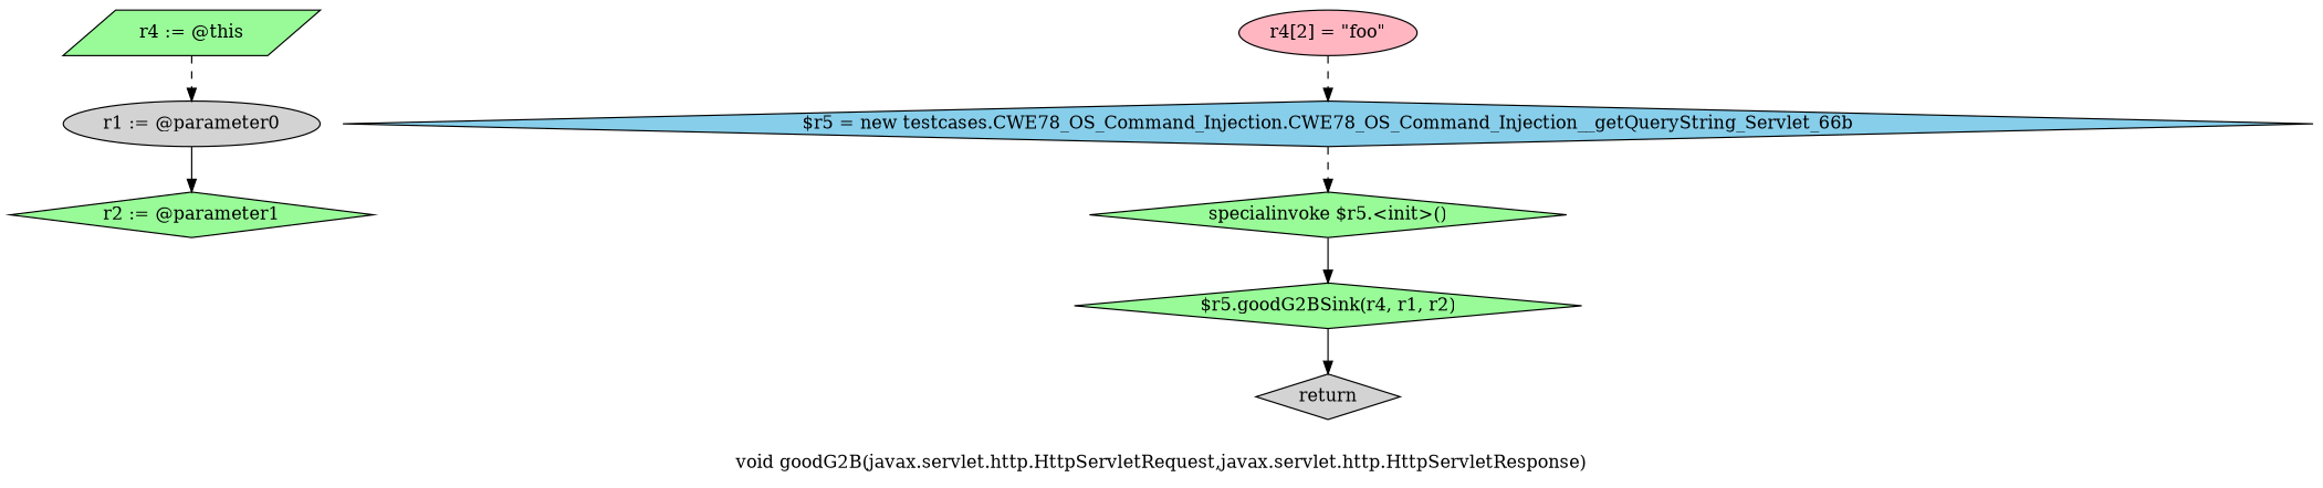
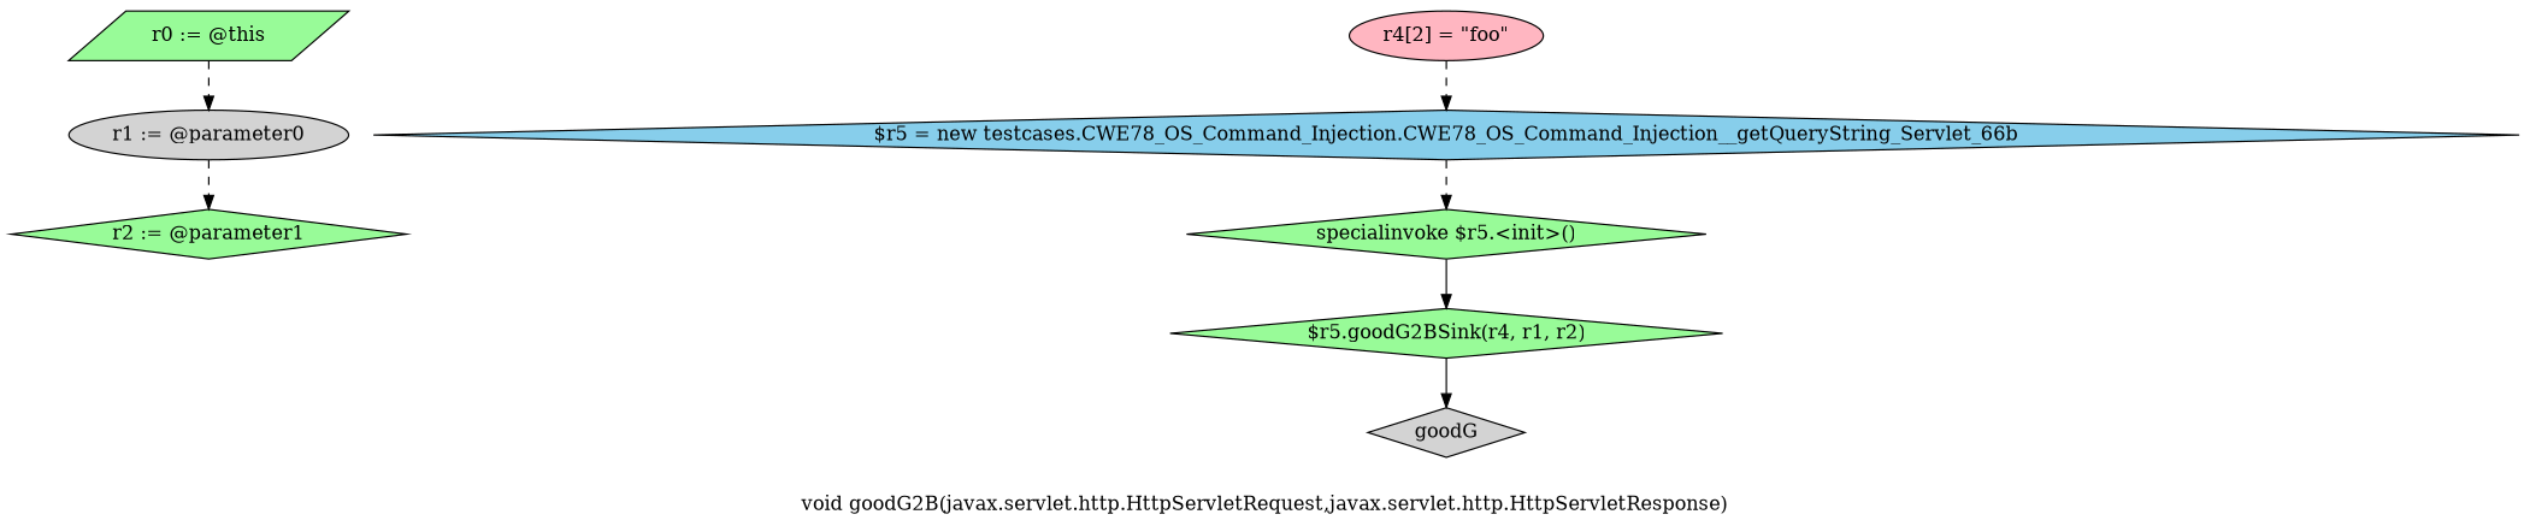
  digraph {
    label="void goodG2B(javax.servlet.http.HttpServletRequest,javax.servlet.http.HttpServletResponse)"
    node [fillcolor=palegreen shape=diamond style=filled]
    edge [style=dashed]
-   n1 [label="r4 := @this" shape=parallelogram]
+   n1 [label="r0 := @this" shape=parallelogram]
    n2 [fillcolor=lightgrey label="r1 := @parameter0" shape=ellipse]
    n3 [label="r2 := @parameter1"]
    n4 [fillcolor=lightpink label="r4[2] = \"foo\"" shape=ellipse]
    n5 [fillcolor=skyblue label="$r5 = new testcases.CWE78_OS_Command_Injection.CWE78_OS_Command_Injection__getQueryString_Servlet_66b"]
    n6 [label="specialinvoke $r5.<init>()"]
    n7 [label="$r5.goodG2BSink(r4, r1, r2)"]
-   n8 [fillcolor=lightgrey label=return]
+   n8 [fillcolor=lightgrey label=goodG]
    n1 -> n2
-   n2 -> n3 [style=solid]
+   n2 -> n3
    n4 -> n5
    n5 -> n6
    n6 -> n7 [style=solid]
    n7 -> n8 [style=solid]
  }
